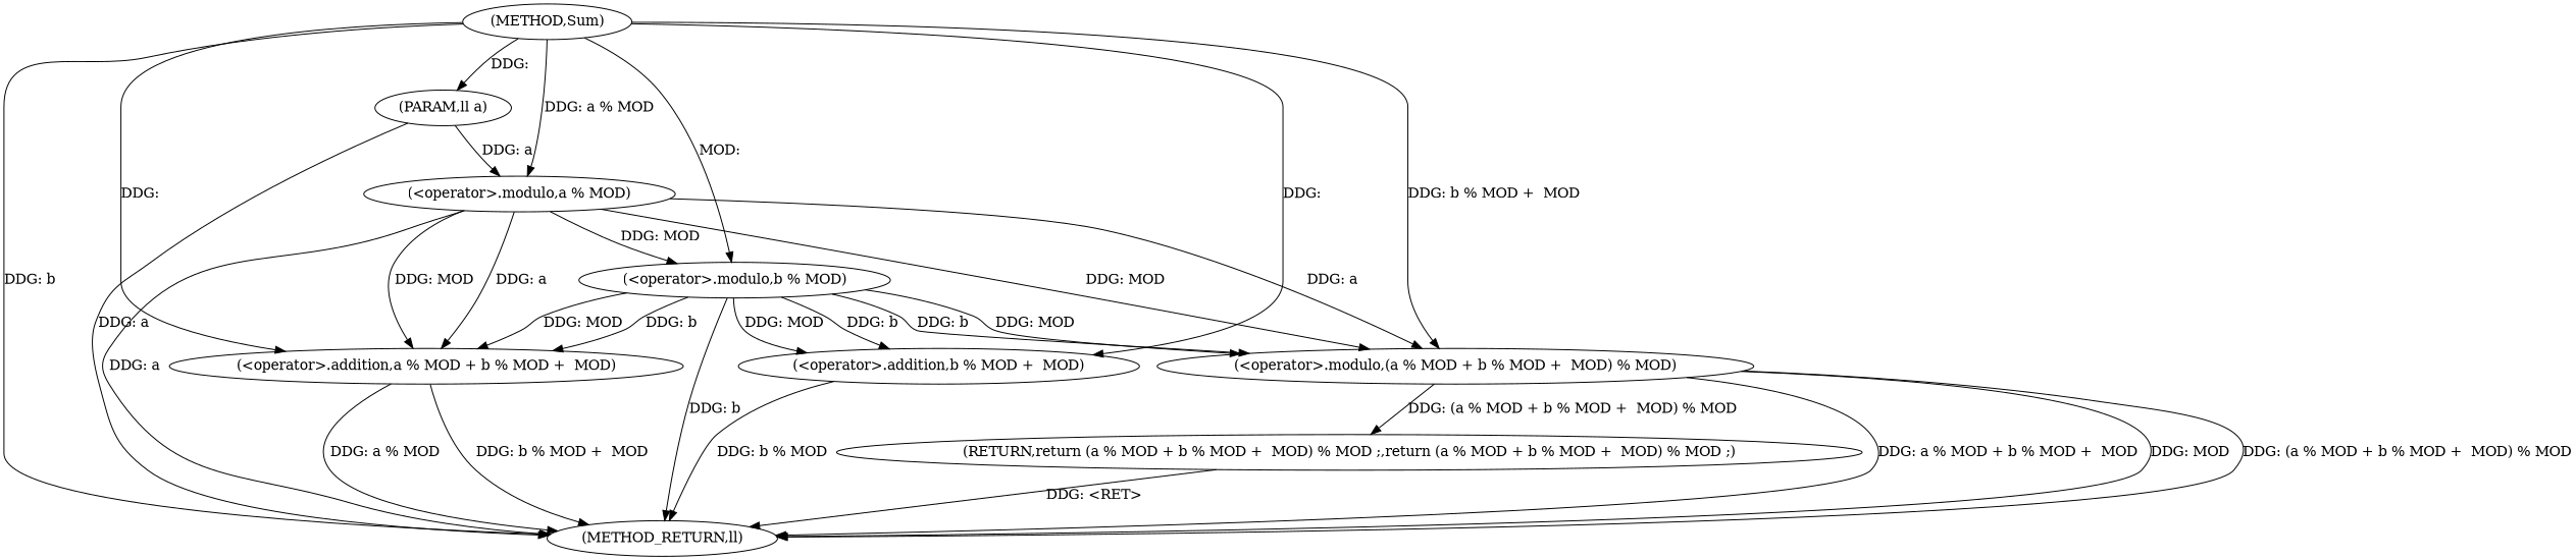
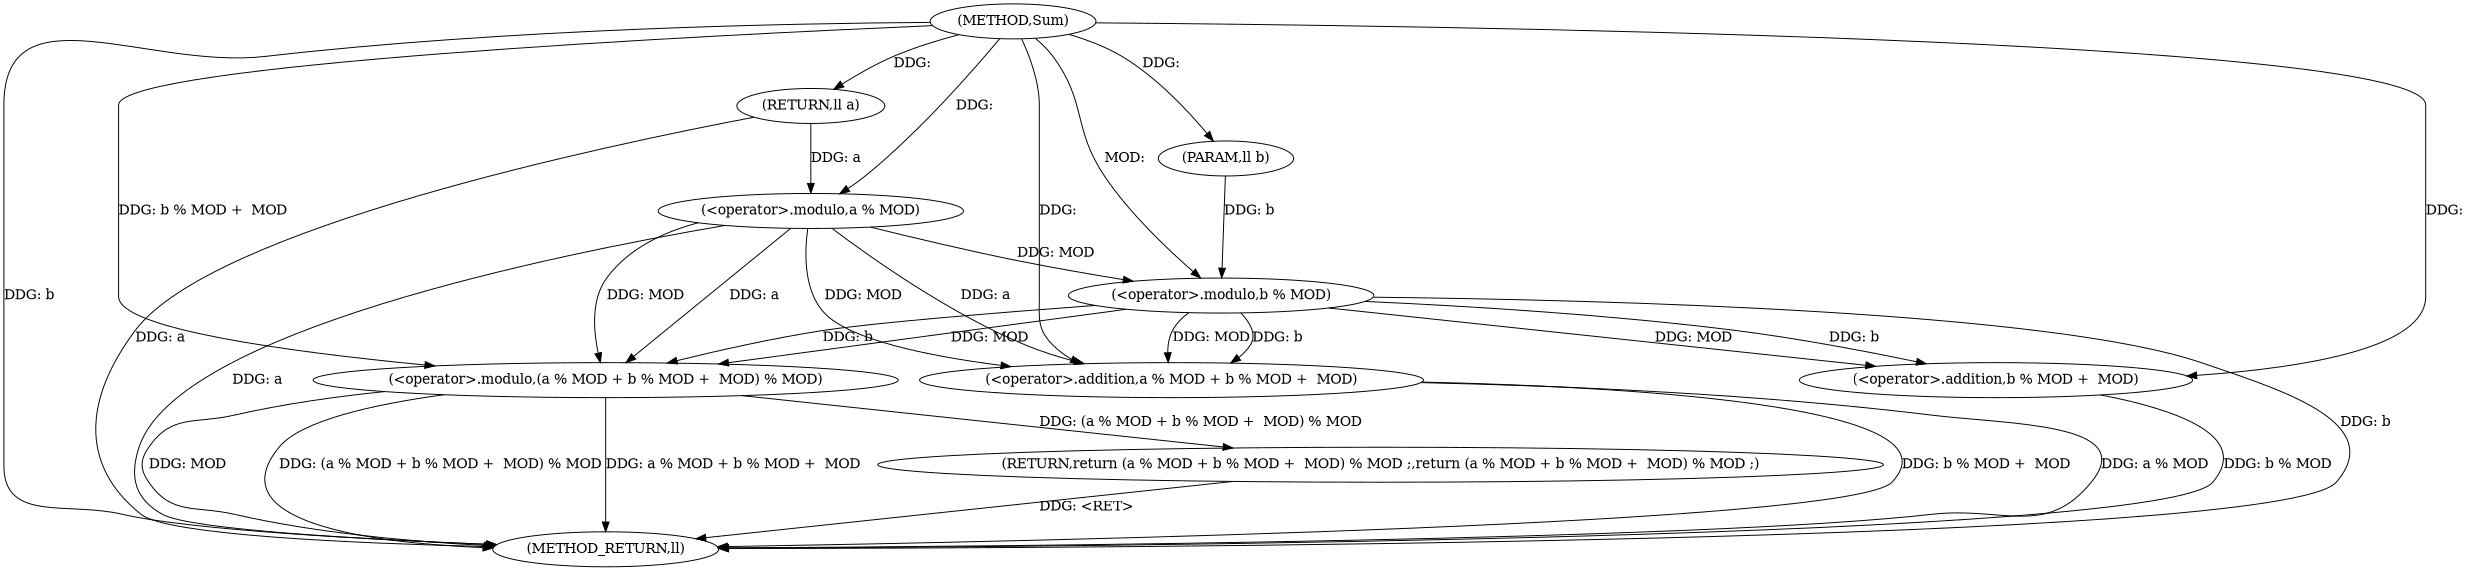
  digraph {
    n1 [label="(METHOD,Sum)"]
-   n2 [label="(PARAM,ll a)"]
+   n2 [label="(RETURN,ll a)"]
+   n3 [label="(PARAM,ll b)"]
    n4 [label="(<operator>.modulo,(a % MOD + b % MOD +  MOD) % MOD)"]
    n5 [label="(<operator>.addition,a % MOD + b % MOD +  MOD)"]
    n6 [label="(<operator>.modulo,a % MOD)"]
    n7 [label="(<operator>.addition,b % MOD +  MOD)"]
    n8 [label="(<operator>.modulo,b % MOD)"]
    n9 [label="(METHOD_RETURN,ll)"]
    n10 [label="(RETURN,return (a % MOD + b % MOD +  MOD) % MOD ;,return (a % MOD + b % MOD +  MOD) % MOD ;)"]
    n1 -> n2 [label="DDG: "]
+   n1 -> n3 [label="DDG: "]
    n1 -> n4 [label="DDG: b % MOD +  MOD"]
    n1 -> n5 [label="DDG: "]
-   n1 -> n6 [label="DDG: a % MOD"]
+   n1 -> n6 [label="DDG: "]
    n1 -> n7 [label="DDG: "]
    n1 -> n8 [label="MOD: "]
    n1 -> n9 [label="DDG: b"]
    n2 -> n6 [label="DDG: a"]
    n2 -> n9 [label="DDG: a"]
+   n3 -> n8 [label="DDG: b"]
    n4 -> n9 [label="DDG: a % MOD + b % MOD +  MOD"]
    n4 -> n9 [label="DDG: MOD"]
    n4 -> n9 [label="DDG: (a % MOD + b % MOD +  MOD) % MOD"]
    n4 -> n10 [label="DDG: (a % MOD + b % MOD +  MOD) % MOD"]
    n5 -> n9 [label="DDG: a % MOD"]
    n5 -> n9 [label="DDG: b % MOD +  MOD"]
    n6 -> n4 [label="DDG: a"]
    n6 -> n4 [label="DDG: MOD"]
    n6 -> n5 [label="DDG: a"]
    n6 -> n5 [label="DDG: MOD"]
    n6 -> n8 [label="DDG: MOD"]
    n6 -> n9 [label="DDG: a"]
    n7 -> n9 [label="DDG: b % MOD"]
    n8 -> n4 [label="DDG: MOD"]
    n8 -> n4 [label="DDG: b"]
    n8 -> n5 [label="DDG: MOD"]
    n8 -> n5 [label="DDG: b"]
    n8 -> n7 [label="DDG: MOD"]
    n8 -> n7 [label="DDG: b"]
    n8 -> n9 [label="DDG: b"]
    n10 -> n9 [label="DDG: <RET>"]
  }
